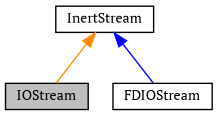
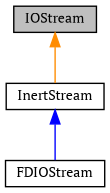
  digraph {
    fontname="PT Serif"
    node [color=black fontname="PT Serif" fontsize=10 shape=record]
    edge [dir=back fontname="PT Serif" fontsize=10 labelfontname=FreeSans labelfontsize=10 style=solid]
    n1 [fillcolor=grey75 fontcolor=black height=0.2 label=IOStream style=filled width=0.4]
    n2 [height=0.2 label=InertStream width=0.4]
    n3 [height=0.2 label=FDIOStream width=0.4]
-   n2 -> n1 [color=darkorange]
+   n1 -> n2 [color=darkorange]
    n2 -> n3 [color=blue]
  }
